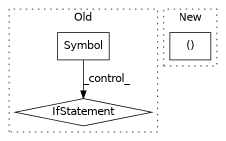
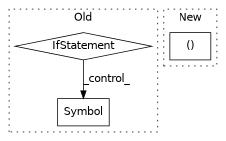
  digraph {
    fontname="DejaVu Sans"
    node [shape=box fontname="DejaVu Sans"]
    n1 [a=32 l="7,1" label=Symbol s="9930,9945"]
    n2 [a=25 l=27 label=IfStatement s=10005 shape=diamond]
    n3 [a=106 l=28 label="()" s=9860]
    subgraph cluster_1 {
      label=Old
      style=dotted
      n1
      n2
    }
    subgraph cluster_2 {
      label=New
      style=dotted
      n3
    }
-   n1 -> n2 [label=_control_ fontname="DejaVu Sans"]
+   n2 -> n1 [label=_control_ fontname="DejaVu Sans"]
  }
